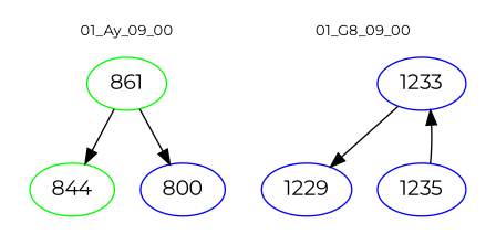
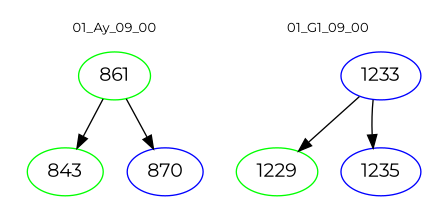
  digraph {
    fontname=Montserrat
    node [color=green fontname=Montserrat]
    edge [color=black fontname=Montserrat]
    n1 [label=861]
-   n2 [label=844]
-   n3 [color=blue label=800]
+   n2 [label=843]
+   n3 [color=blue label=870]
    n4 [color=blue label=1233]
-   n5 [color=blue label=1229]
+   n5 [label=1229]
    n6 [color=blue label=1235]
    subgraph cluster_1 {
      color=white
      fontsize=10
      label="01_Ay_09_00"
      n1
      n2
      n3
    }
    subgraph cluster_2 {
      color=white
      fontsize=10
-     label="01_G8_09_00"
+     label="01_G1_09_00"
      n4
      n5
      n6
    }
    n1 -> n2
    n1 -> n3
    n4 -> n5
-   n6 -> n4
+   n4 -> n6
  }
